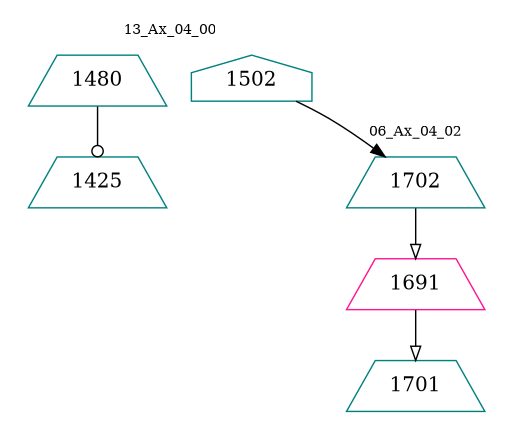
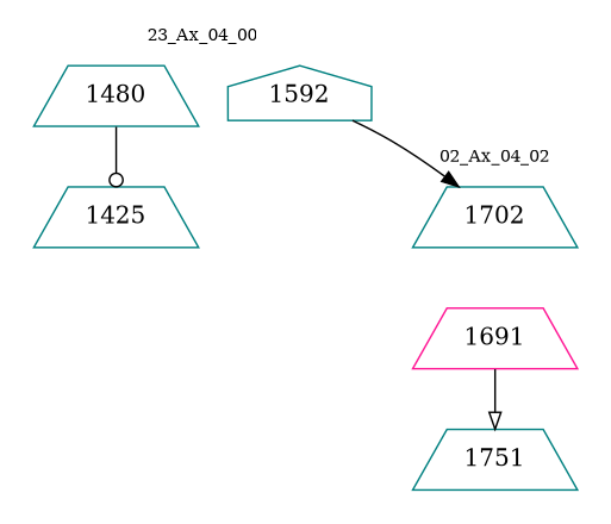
  digraph {
    node [color=teal shape=trapezium]
    edge [arrowhead=onormal color=black]
    n1 [label=1702]
    n2 [color=deeppink label=1691]
-   n3 [label=1701]
-   n4 [label=1502 shape=house]
+   n3 [label=1751]
+   n4 [label=1592 shape=house]
    n5 [label=1480]
    n6 [label=1425]
    subgraph cluster_1 {
      color=white
      fontsize=10
-     label="06_Ax_04_02"
+     label="02_Ax_04_02"
      n1
      n2
      n3
    }
    subgraph cluster_2 {
      color=white
      fontsize=10
-     label="13_Ax_04_00"
+     label="23_Ax_04_00"
      n4
      n5
      n6
    }
-   n1 -> n2
    n2 -> n3
    n4 -> n1 [arrowhead=normal]
    n5 -> n6 [arrowhead=odot]
  }
